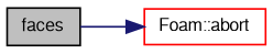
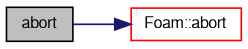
  digraph {
    rankdir=LR
    node [fontname=FreeSans fontsize=10 shape=record]
-   n1 [color=black fillcolor=grey75 fontcolor=black height=0.2 label=faces style=filled width=0.4]
+   n1 [color=black fillcolor=grey75 fontcolor=black height=0.2 label=abort style=filled width=0.4]
    n2 [color=red height=0.2 label="Foam::abort" width=0.4]
    n1 -> n2 [color=midnightblue fontname=FreeSans fontsize=10 labelfontname=FreeSans labelfontsize=10 style=solid]
  }
